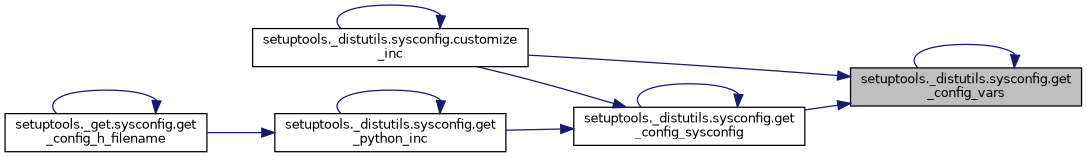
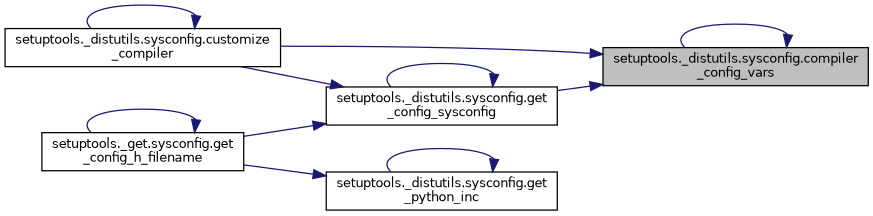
  digraph {
    rankdir=RL
    node [color=black fillcolor=white fontname=Helvetica fontsize=10 shape=record style=filled]
    edge [color=midnightblue dir=back fontname=Helvetica fontsize=10 labelfontname=Helvetica labelfontsize=10 style=solid]
-   n1 [fillcolor=grey75 fontcolor=black height=0.2 label="setuptools._distutils.sysconfig.get\l_config_vars" width=0.4]
-   n2 [height=0.2 label="setuptools._distutils.sysconfig.customize\l_inc" width=0.4]
+   n1 [fillcolor=grey75 fontcolor=black height=0.2 label="setuptools._distutils.sysconfig.compiler\l_config_vars" width=0.4]
+   n2 [height=0.2 label="setuptools._distutils.sysconfig.customize\l_compiler" width=0.4]
    n3 [height=0.2 label="setuptools._distutils.sysconfig.get\l_config_sysconfig" width=0.4]
    n4 [height=0.2 label="setuptools._distutils.sysconfig.get\l_python_inc" width=0.4]
    n5 [height=0.2 label="setuptools._get.sysconfig.get\l_config_h_filename" width=0.4]
    n1 -> n1
    n1 -> n2
    n1 -> n3
    n2 -> n2
    n3 -> n2
    n3 -> n3
-   n3 -> n4
+   n3 -> n5
    n4 -> n4
    n4 -> n5
    n5 -> n5
  }
